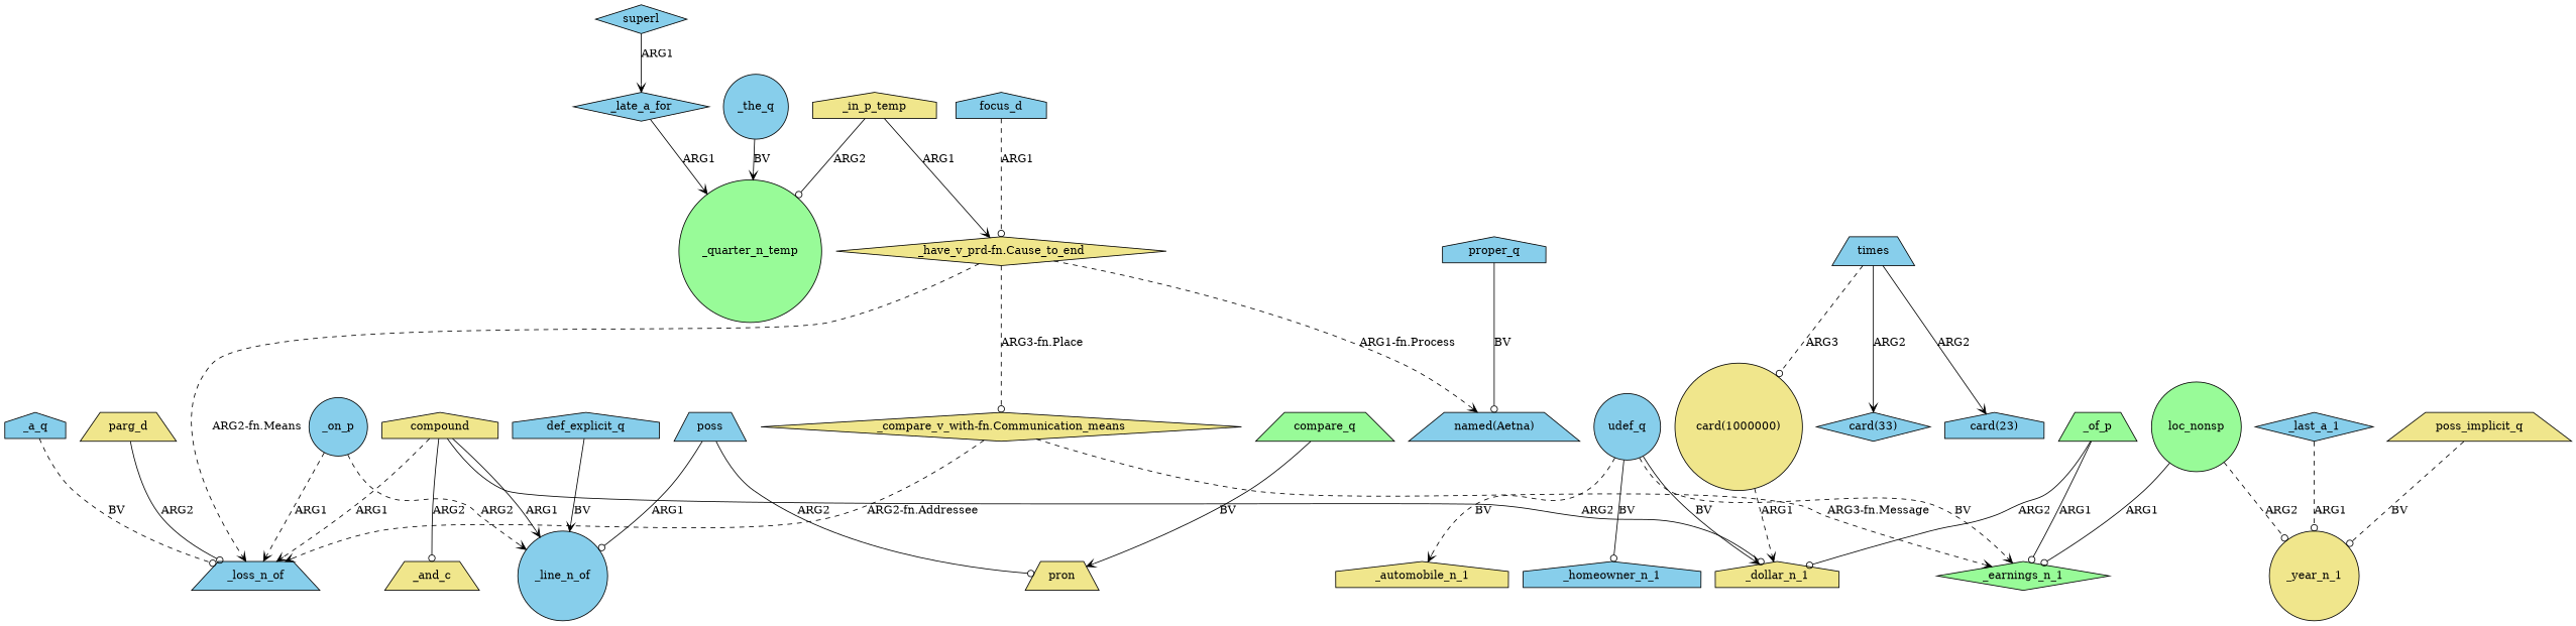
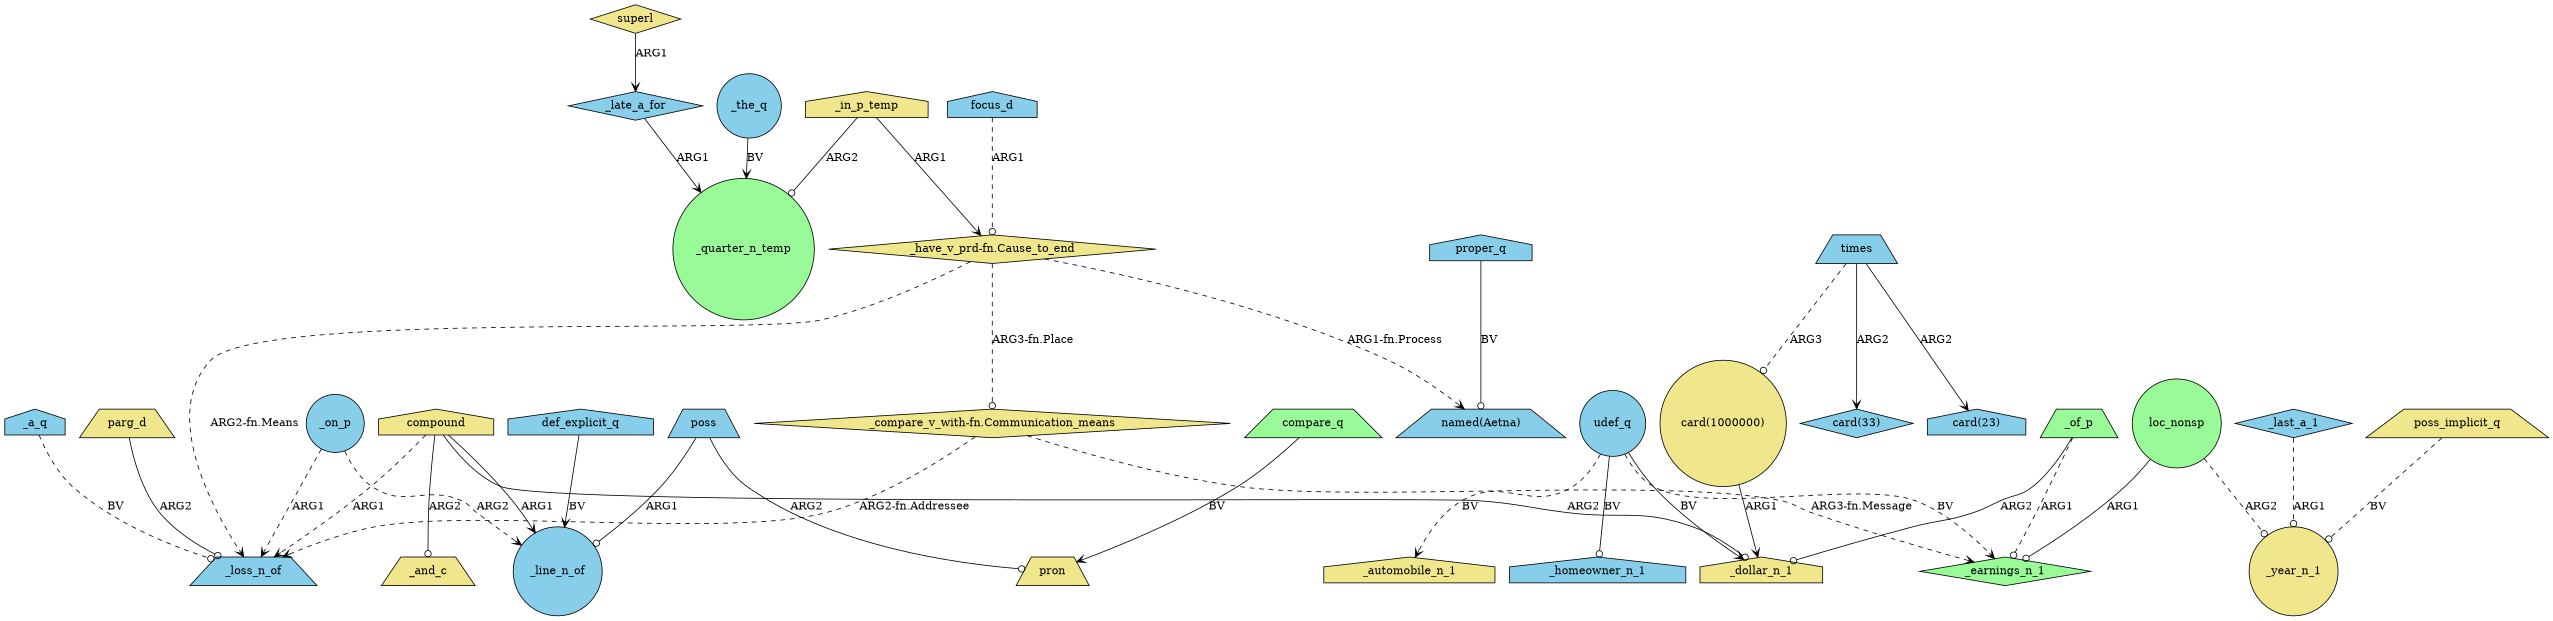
  digraph {
    node [fillcolor=skyblue shape=trapezium style=filled]
    edge [arrowhead=vee style=solid]
    _late_a_for [shape=diamond]
    _quarter_n_temp [fillcolor=palegreen shape=circle]
    _loss_n_of
    _a_q [shape=house]
    _line_n_of [shape=circle]
    def_explicit_q [shape=house]
    _in_p_temp [fillcolor=khaki shape=house]
    "_have_v_prd-fn.Cause_to_end" [fillcolor=khaki shape=diamond]
    "_compare_v_with-fn.Communication_means" [fillcolor=khaki shape=diamond]
    "named(Aetna)"
    parg_d [fillcolor=khaki]
    _earnings_n_1 [fillcolor=palegreen shape=diamond]
    _on_p [shape=circle]
    n14 [fillcolor=khaki label=poss_implicit_q]
    _year_n_1 [fillcolor=khaki shape=circle]
    _the_q [shape=circle]
-   superl [shape=diamond]
+   superl [fillcolor=khaki shape=diamond]
    times
    "card(1000000)" [fillcolor=khaki shape=circle]
    "card(33)" [shape=diamond]
    "card(23)" [shape=house]
    _dollar_n_1 [fillcolor=khaki shape=house]
    compound [fillcolor=khaki shape=house]
    _and_c [fillcolor=khaki]
    udef_q [shape=circle]
    _automobile_n_1 [fillcolor=khaki shape=house]
    _homeowner_n_1 [shape=house]
    loc_nonsp [fillcolor=palegreen shape=circle]
    n29 [fillcolor=palegreen label=compare_q]
    pron [fillcolor=khaki]
    poss
    proper_q [shape=house]
    _of_p [fillcolor=palegreen]
    _last_a_1 [shape=diamond]
    focus_d [shape=house]
    _late_a_for -> _quarter_n_temp [label=ARG1]
    _a_q -> _loss_n_of [arrowhead=odot label=BV style=dashed]
    def_explicit_q -> _line_n_of [label=BV]
    _in_p_temp -> _quarter_n_temp [arrowhead=odot label=ARG2]
    _in_p_temp -> "_have_v_prd-fn.Cause_to_end" [label=ARG1]
    "_have_v_prd-fn.Cause_to_end" -> _loss_n_of [label="ARG2-fn.Means" style=dashed]
    "_have_v_prd-fn.Cause_to_end" -> "_compare_v_with-fn.Communication_means" [arrowhead=odot label="ARG3-fn.Place" style=dashed]
    "_have_v_prd-fn.Cause_to_end" -> "named(Aetna)" [label="ARG1-fn.Process" style=dashed]
    "_compare_v_with-fn.Communication_means" -> _loss_n_of [label="ARG2-fn.Addressee" style=dashed]
    "_compare_v_with-fn.Communication_means" -> _earnings_n_1 [label="ARG3-fn.Message" style=dashed]
    parg_d -> _loss_n_of [arrowhead=odot label=ARG2]
    _on_p -> _loss_n_of [label=ARG1 style=dashed]
    _on_p -> _line_n_of [label=ARG2 style=dashed]
    n14 -> _year_n_1 [arrowhead=odot label=BV style=dashed]
    _the_q -> _quarter_n_temp [label=BV]
    superl -> _late_a_for [label=ARG1]
    times -> "card(1000000)" [arrowhead=odot label=ARG3 style=dashed]
    times -> "card(33)" [label=ARG2]
    times -> "card(23)" [label=ARG2]
-   "card(1000000)" -> _dollar_n_1 [label=ARG1 style=dashed]
+   "card(1000000)" -> _dollar_n_1 [label=ARG1]
    compound -> _loss_n_of [label=ARG1 style=dashed]
    compound -> _line_n_of [label=ARG1]
    compound -> _dollar_n_1 [arrowhead=odot label=ARG2]
    compound -> _and_c [arrowhead=odot label=ARG2]
    udef_q -> _earnings_n_1 [label=BV style=dashed]
    udef_q -> _dollar_n_1 [label=BV]
    udef_q -> _automobile_n_1 [label=BV style=dashed]
    udef_q -> _homeowner_n_1 [arrowhead=odot label=BV]
    loc_nonsp -> _earnings_n_1 [arrowhead=odot label=ARG1]
    loc_nonsp -> _year_n_1 [arrowhead=odot label=ARG2 style=dashed]
    n29 -> pron [label=BV]
    poss -> _line_n_of [arrowhead=odot label=ARG1]
    poss -> pron [arrowhead=odot label=ARG2]
    proper_q -> "named(Aetna)" [arrowhead=odot label=BV]
-   _of_p -> _earnings_n_1 [arrowhead=odot label=ARG1]
+   _of_p -> _earnings_n_1 [arrowhead=odot label=ARG1 style=dashed]
    _of_p -> _dollar_n_1 [arrowhead=odot label=ARG2]
    _last_a_1 -> _year_n_1 [arrowhead=odot label=ARG1 style=dashed]
    focus_d -> "_have_v_prd-fn.Cause_to_end" [arrowhead=odot label=ARG1 style=dashed]
  }
